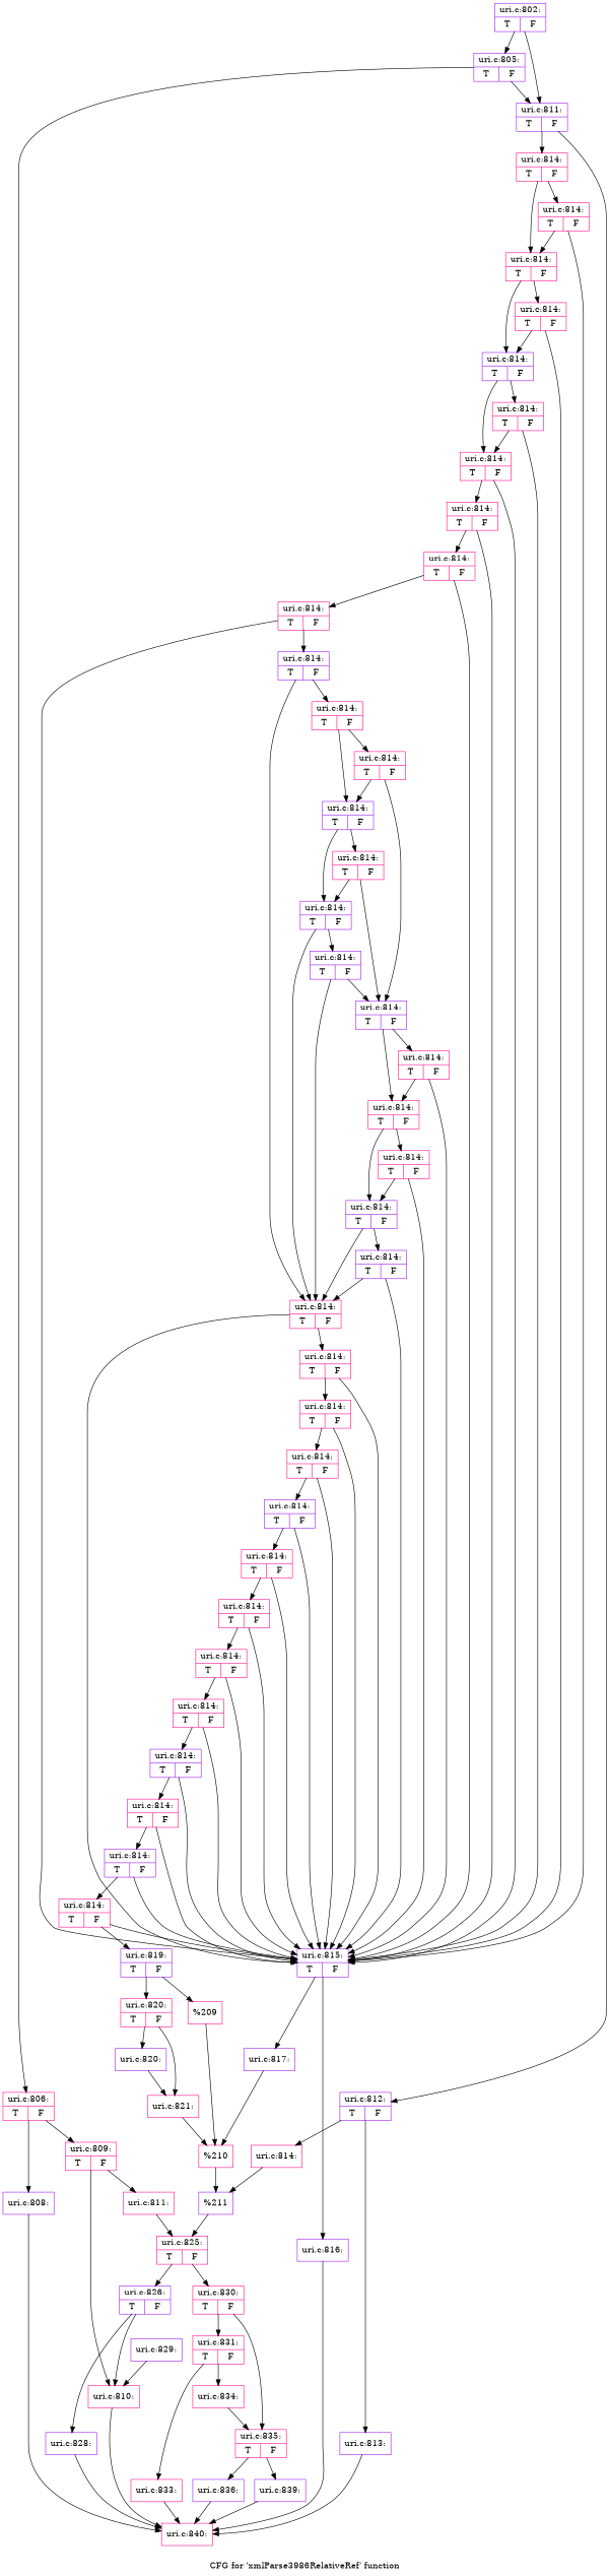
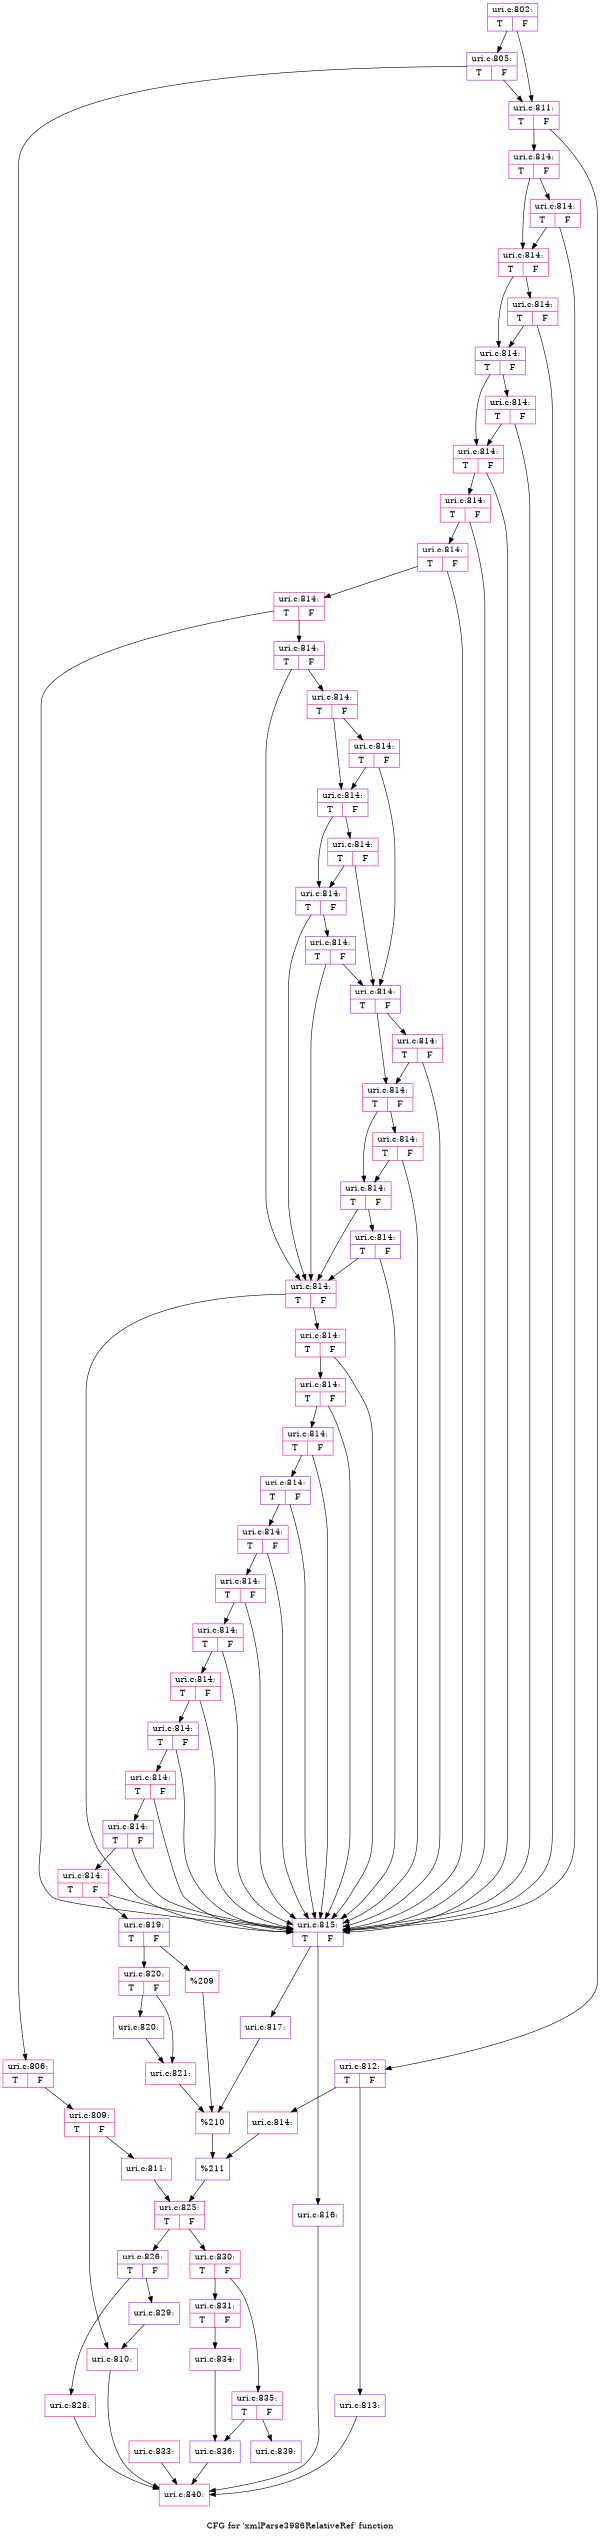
  digraph {
    label="CFG for 'xmlParse3986RelativeRef' function"
    node [color=deeppink shape=record]
    n1 [color=purple label="{uri.c:802:|{<s0>T|<s1>F}}"]
    n2 [color=purple label="{uri.c:805:|{<s0>T|<s1>F}}"]
    n3 [color=purple label="{uri.c:811:|{<s0>T|<s1>F}}"]
    n4 [label="{uri.c:806:|{<s0>T|<s1>F}}"]
    n5 [color=purple label="{uri.c:812:|{<s0>T|<s1>F}}"]
    n6 [label="{uri.c:814:|{<s0>T|<s1>F}}"]
-   n7 [color=purple label="{uri.c:808:}"]
    n8 [label="{uri.c:809:|{<s0>T|<s1>F}}"]
    n9 [color=purple label="{uri.c:813:}"]
    n10 [label="{uri.c:814:}"]
    n11 [label="{uri.c:814:|{<s0>T|<s1>F}}"]
    n12 [label="{uri.c:814:|{<s0>T|<s1>F}}"]
    n13 [label="{uri.c:840:}"]
    n14 [label="{uri.c:810:}"]
    n15 [label="{uri.c:811:}"]
    n16 [label="{uri.c:825:|{<s0>T|<s1>F}}"]
    n17 [color=purple label="{uri.c:826:|{<s0>T|<s1>F}}"]
    n18 [label="{uri.c:830:|{<s0>T|<s1>F}}"]
-   n19 [color=purple label="{uri.c:828:}"]
+   n19 [label="{uri.c:828:}"]
    n20 [color=purple label="{uri.c:829:}"]
    n21 [label="{uri.c:831:|{<s0>T|<s1>F}}"]
    n22 [label="{uri.c:835:|{<s0>T|<s1>F}}"]
    n23 [color=purple label="{%211}"]
    n24 [color=purple label="{uri.c:815:|{<s0>T|<s1>F}}"]
    n25 [label="{uri.c:814:|{<s0>T|<s1>F}}"]
    n26 [color=purple label="{uri.c:814:|{<s0>T|<s1>F}}"]
    n27 [color=purple label="{uri.c:816:}"]
    n28 [color=purple label="{uri.c:817:}"]
    n29 [label="{uri.c:814:|{<s0>T|<s1>F}}"]
    n30 [label="{uri.c:814:|{<s0>T|<s1>F}}"]
    n31 [label="{%210}"]
    n32 [label="{uri.c:814:|{<s0>T|<s1>F}}"]
    n33 [label="{uri.c:814:|{<s0>T|<s1>F}}"]
    n34 [label="{uri.c:814:|{<s0>T|<s1>F}}"]
    n35 [color=purple label="{uri.c:814:|{<s0>T|<s1>F}}"]
    n36 [label="{uri.c:814:|{<s0>T|<s1>F}}"]
    n37 [label="{uri.c:814:|{<s0>T|<s1>F}}"]
    n38 [label="{uri.c:814:|{<s0>T|<s1>F}}"]
    n39 [color=purple label="{uri.c:814:|{<s0>T|<s1>F}}"]
    n40 [label="{uri.c:814:|{<s0>T|<s1>F}}"]
    n41 [color=purple label="{uri.c:814:|{<s0>T|<s1>F}}"]
    n42 [label="{uri.c:814:|{<s0>T|<s1>F}}"]
    n43 [color=purple label="{uri.c:814:|{<s0>T|<s1>F}}"]
    n44 [label="{uri.c:814:|{<s0>T|<s1>F}}"]
    n45 [label="{uri.c:814:|{<s0>T|<s1>F}}"]
    n46 [label="{uri.c:814:|{<s0>T|<s1>F}}"]
    n47 [color=purple label="{uri.c:814:|{<s0>T|<s1>F}}"]
    n48 [label="{uri.c:814:|{<s0>T|<s1>F}}"]
    n49 [color=purple label="{uri.c:814:|{<s0>T|<s1>F}}"]
    n50 [color=purple label="{uri.c:814:|{<s0>T|<s1>F}}"]
    n51 [label="{uri.c:814:|{<s0>T|<s1>F}}"]
    n52 [color=purple label="{uri.c:814:|{<s0>T|<s1>F}}"]
    n53 [label="{uri.c:814:|{<s0>T|<s1>F}}"]
    n54 [label="{uri.c:814:|{<s0>T|<s1>F}}"]
    n55 [label="{uri.c:814:|{<s0>T|<s1>F}}"]
    n56 [label="{uri.c:814:|{<s0>T|<s1>F}}"]
    n57 [color=purple label="{uri.c:814:|{<s0>T|<s1>F}}"]
    n58 [label="{uri.c:814:|{<s0>T|<s1>F}}"]
    n59 [color=purple label="{uri.c:814:|{<s0>T|<s1>F}}"]
    n60 [label="{uri.c:814:|{<s0>T|<s1>F}}"]
    n61 [color=purple label="{uri.c:819:|{<s0>T|<s1>F}}"]
    n62 [label="{uri.c:820:|{<s0>T|<s1>F}}"]
    n63 [label="{%209}"]
    n64 [color=purple label="{uri.c:820:}"]
    n65 [label="{uri.c:821:}"]
    n66 [label="{uri.c:833:}"]
    n67 [label="{uri.c:834:}"]
    n68 [color=purple label="{uri.c:836:}"]
    n69 [color=purple label="{uri.c:839:}"]
    n1 -> n2
    n1 -> n3
    n2 -> n3
    n2 -> n4
    n3 -> n5
    n3 -> n6
-   n4 -> n7
    n4 -> n8
    n5 -> n9
    n5 -> n10
    n6 -> n11
    n6 -> n12
-   n7 -> n13
    n8 -> n14
    n8 -> n15
    n9 -> n13
    n10 -> n23
    n11 -> n12
    n11 -> n24
    n12 -> n25
    n12 -> n26
    n14 -> n13
    n15 -> n16
    n16 -> n17
    n16 -> n18
    n17 -> n19
-   n17 -> n14
+   n17 -> n20
    n18 -> n21
    n18 -> n22
    n19 -> n13
    n20 -> n14
-   n21 -> n66
    n21 -> n67
    n22 -> n68
    n22 -> n69
    n23 -> n16
    n24 -> n27
    n24 -> n28
    n25 -> n24
    n25 -> n26
    n26 -> n29
    n26 -> n30
    n27 -> n13
    n28 -> n31
    n29 -> n24
    n29 -> n30
    n30 -> n24
    n30 -> n32
    n31 -> n23
    n32 -> n24
    n32 -> n33
    n33 -> n24
    n33 -> n34
    n34 -> n24
    n34 -> n35
    n35 -> n36
    n35 -> n37
    n36 -> n38
    n36 -> n39
    n37 -> n24
    n37 -> n40
    n38 -> n39
    n38 -> n41
    n39 -> n42
    n39 -> n43
    n40 -> n24
    n40 -> n44
    n41 -> n45
    n41 -> n46
    n42 -> n41
    n42 -> n43
    n43 -> n37
    n43 -> n47
    n44 -> n24
    n44 -> n51
    n45 -> n24
    n45 -> n46
    n46 -> n48
    n46 -> n49
    n47 -> n37
    n47 -> n41
    n48 -> n24
    n48 -> n49
    n49 -> n37
    n49 -> n50
    n50 -> n24
    n50 -> n37
    n51 -> n24
    n51 -> n52
    n52 -> n24
    n52 -> n53
    n53 -> n24
    n53 -> n54
    n54 -> n24
    n54 -> n55
    n55 -> n24
    n55 -> n56
    n56 -> n24
    n56 -> n57
    n57 -> n24
    n57 -> n58
    n58 -> n24
    n58 -> n59
    n59 -> n24
    n59 -> n60
    n60 -> n24
    n60 -> n61
    n61 -> n62
    n61 -> n63
    n62 -> n64
    n62 -> n65
    n63 -> n31
    n64 -> n65
    n65 -> n31
    n66 -> n13
-   n67 -> n22
+   n67 -> n68
    n68 -> n13
-   n69 -> n13
  }
